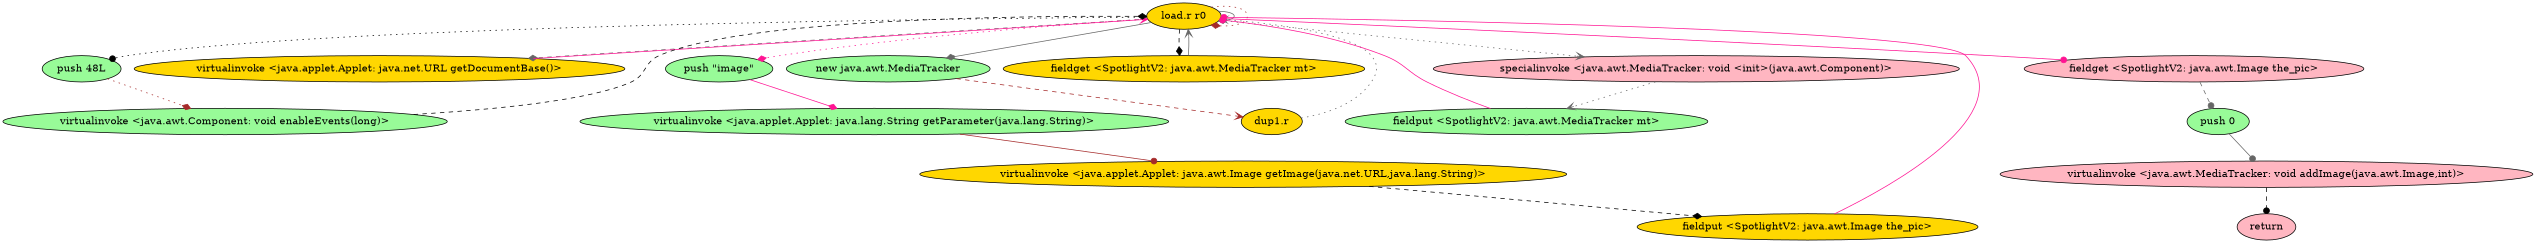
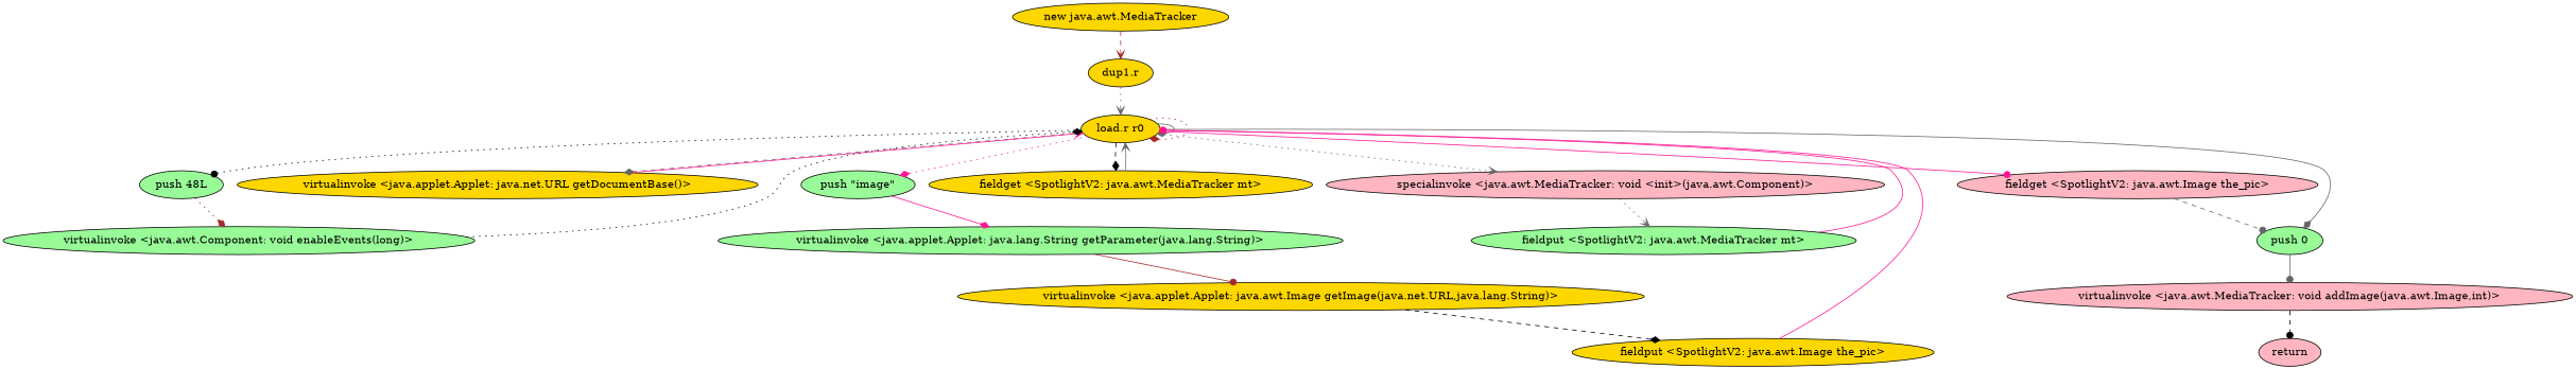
  digraph {
    fontname="DejaVu Serif"
    node [fillcolor=palegreen fontname="DejaVu Serif" style=filled]
    edge [arrowhead=diamond color=gray40 fontname="DejaVu Serif" style=solid]
    "load.r r0" [fillcolor=gold]
    "push 48L"
    "virtualinvoke <java.applet.Applet: java.net.URL getDocumentBase()>" [fillcolor=gold]
-   "new java.awt.MediaTracker"
+   "new java.awt.MediaTracker" [fillcolor=gold]
    "specialinvoke <java.awt.MediaTracker: void <init>(java.awt.Component)>" [fillcolor=lightpink]
    "push \"image\""
    "fieldget <SpotlightV2: java.awt.MediaTracker mt>" [fillcolor=gold]
    "fieldget <SpotlightV2: java.awt.Image the_pic>" [fillcolor=lightpink]
    "virtualinvoke <java.awt.Component: void enableEvents(long)>"
    "dup1.r" [fillcolor=gold]
    "fieldput <SpotlightV2: java.awt.MediaTracker mt>"
    "virtualinvoke <java.applet.Applet: java.lang.String getParameter(java.lang.String)>"
    "push 0"
    "virtualinvoke <java.applet.Applet: java.awt.Image getImage(java.net.URL,java.lang.String)>" [fillcolor=gold]
    "fieldput <SpotlightV2: java.awt.Image the_pic>" [fillcolor=gold]
    "virtualinvoke <java.awt.MediaTracker: void addImage(java.awt.Image,int)>" [fillcolor=lightpink]
    return [fillcolor=lightpink]
    "load.r r0" -> "load.r r0"
    "load.r r0" -> "load.r r0" [color=brown style=dotted]
    "load.r r0" -> "push 48L" [arrowhead=dot color=black style=dotted]
    "load.r r0" -> "virtualinvoke <java.applet.Applet: java.net.URL getDocumentBase()>" [style=dashed]
-   "load.r r0" -> "new java.awt.MediaTracker"
+   "load.r r0" -> "push 0"
    "load.r r0" -> "specialinvoke <java.awt.MediaTracker: void <init>(java.awt.Component)>" [arrowhead=vee style=dotted]
    "load.r r0" -> "push \"image\"" [color=deeppink style=dotted]
    "load.r r0" -> "fieldget <SpotlightV2: java.awt.MediaTracker mt>" [color=black style=dashed]
    "load.r r0" -> "fieldget <SpotlightV2: java.awt.Image the_pic>" [arrowhead=dot color=deeppink]
    "push 48L" -> "virtualinvoke <java.awt.Component: void enableEvents(long)>" [color=brown style=dotted]
    "virtualinvoke <java.applet.Applet: java.net.URL getDocumentBase()>" -> "load.r r0" [arrowhead=vee color=deeppink]
    "new java.awt.MediaTracker" -> "dup1.r" [arrowhead=vee color=brown style=dashed]
    "specialinvoke <java.awt.MediaTracker: void <init>(java.awt.Component)>" -> "fieldput <SpotlightV2: java.awt.MediaTracker mt>" [arrowhead=vee style=dotted]
    "push \"image\"" -> "virtualinvoke <java.applet.Applet: java.lang.String getParameter(java.lang.String)>" [color=deeppink]
    "fieldget <SpotlightV2: java.awt.MediaTracker mt>" -> "load.r r0" [arrowhead=vee]
    "fieldget <SpotlightV2: java.awt.Image the_pic>" -> "push 0" [arrowhead=dot style=dashed]
-   "virtualinvoke <java.awt.Component: void enableEvents(long)>" -> "load.r r0" [color=black style=dashed]
+   "virtualinvoke <java.awt.Component: void enableEvents(long)>" -> "load.r r0" [color=black style=dotted]
    "dup1.r" -> "load.r r0" [arrowhead=vee style=dotted]
    "fieldput <SpotlightV2: java.awt.MediaTracker mt>" -> "load.r r0" [arrowhead=dot color=deeppink]
    "virtualinvoke <java.applet.Applet: java.lang.String getParameter(java.lang.String)>" -> "virtualinvoke <java.applet.Applet: java.awt.Image getImage(java.net.URL,java.lang.String)>" [arrowhead=dot color=brown]
    "push 0" -> "virtualinvoke <java.awt.MediaTracker: void addImage(java.awt.Image,int)>" [arrowhead=dot]
    "virtualinvoke <java.applet.Applet: java.awt.Image getImage(java.net.URL,java.lang.String)>" -> "fieldput <SpotlightV2: java.awt.Image the_pic>" [color=black style=dashed]
    "fieldput <SpotlightV2: java.awt.Image the_pic>" -> "load.r r0" [arrowhead=dot color=deeppink]
    "virtualinvoke <java.awt.MediaTracker: void addImage(java.awt.Image,int)>" -> return [arrowhead=dot color=black style=dashed]
  }
